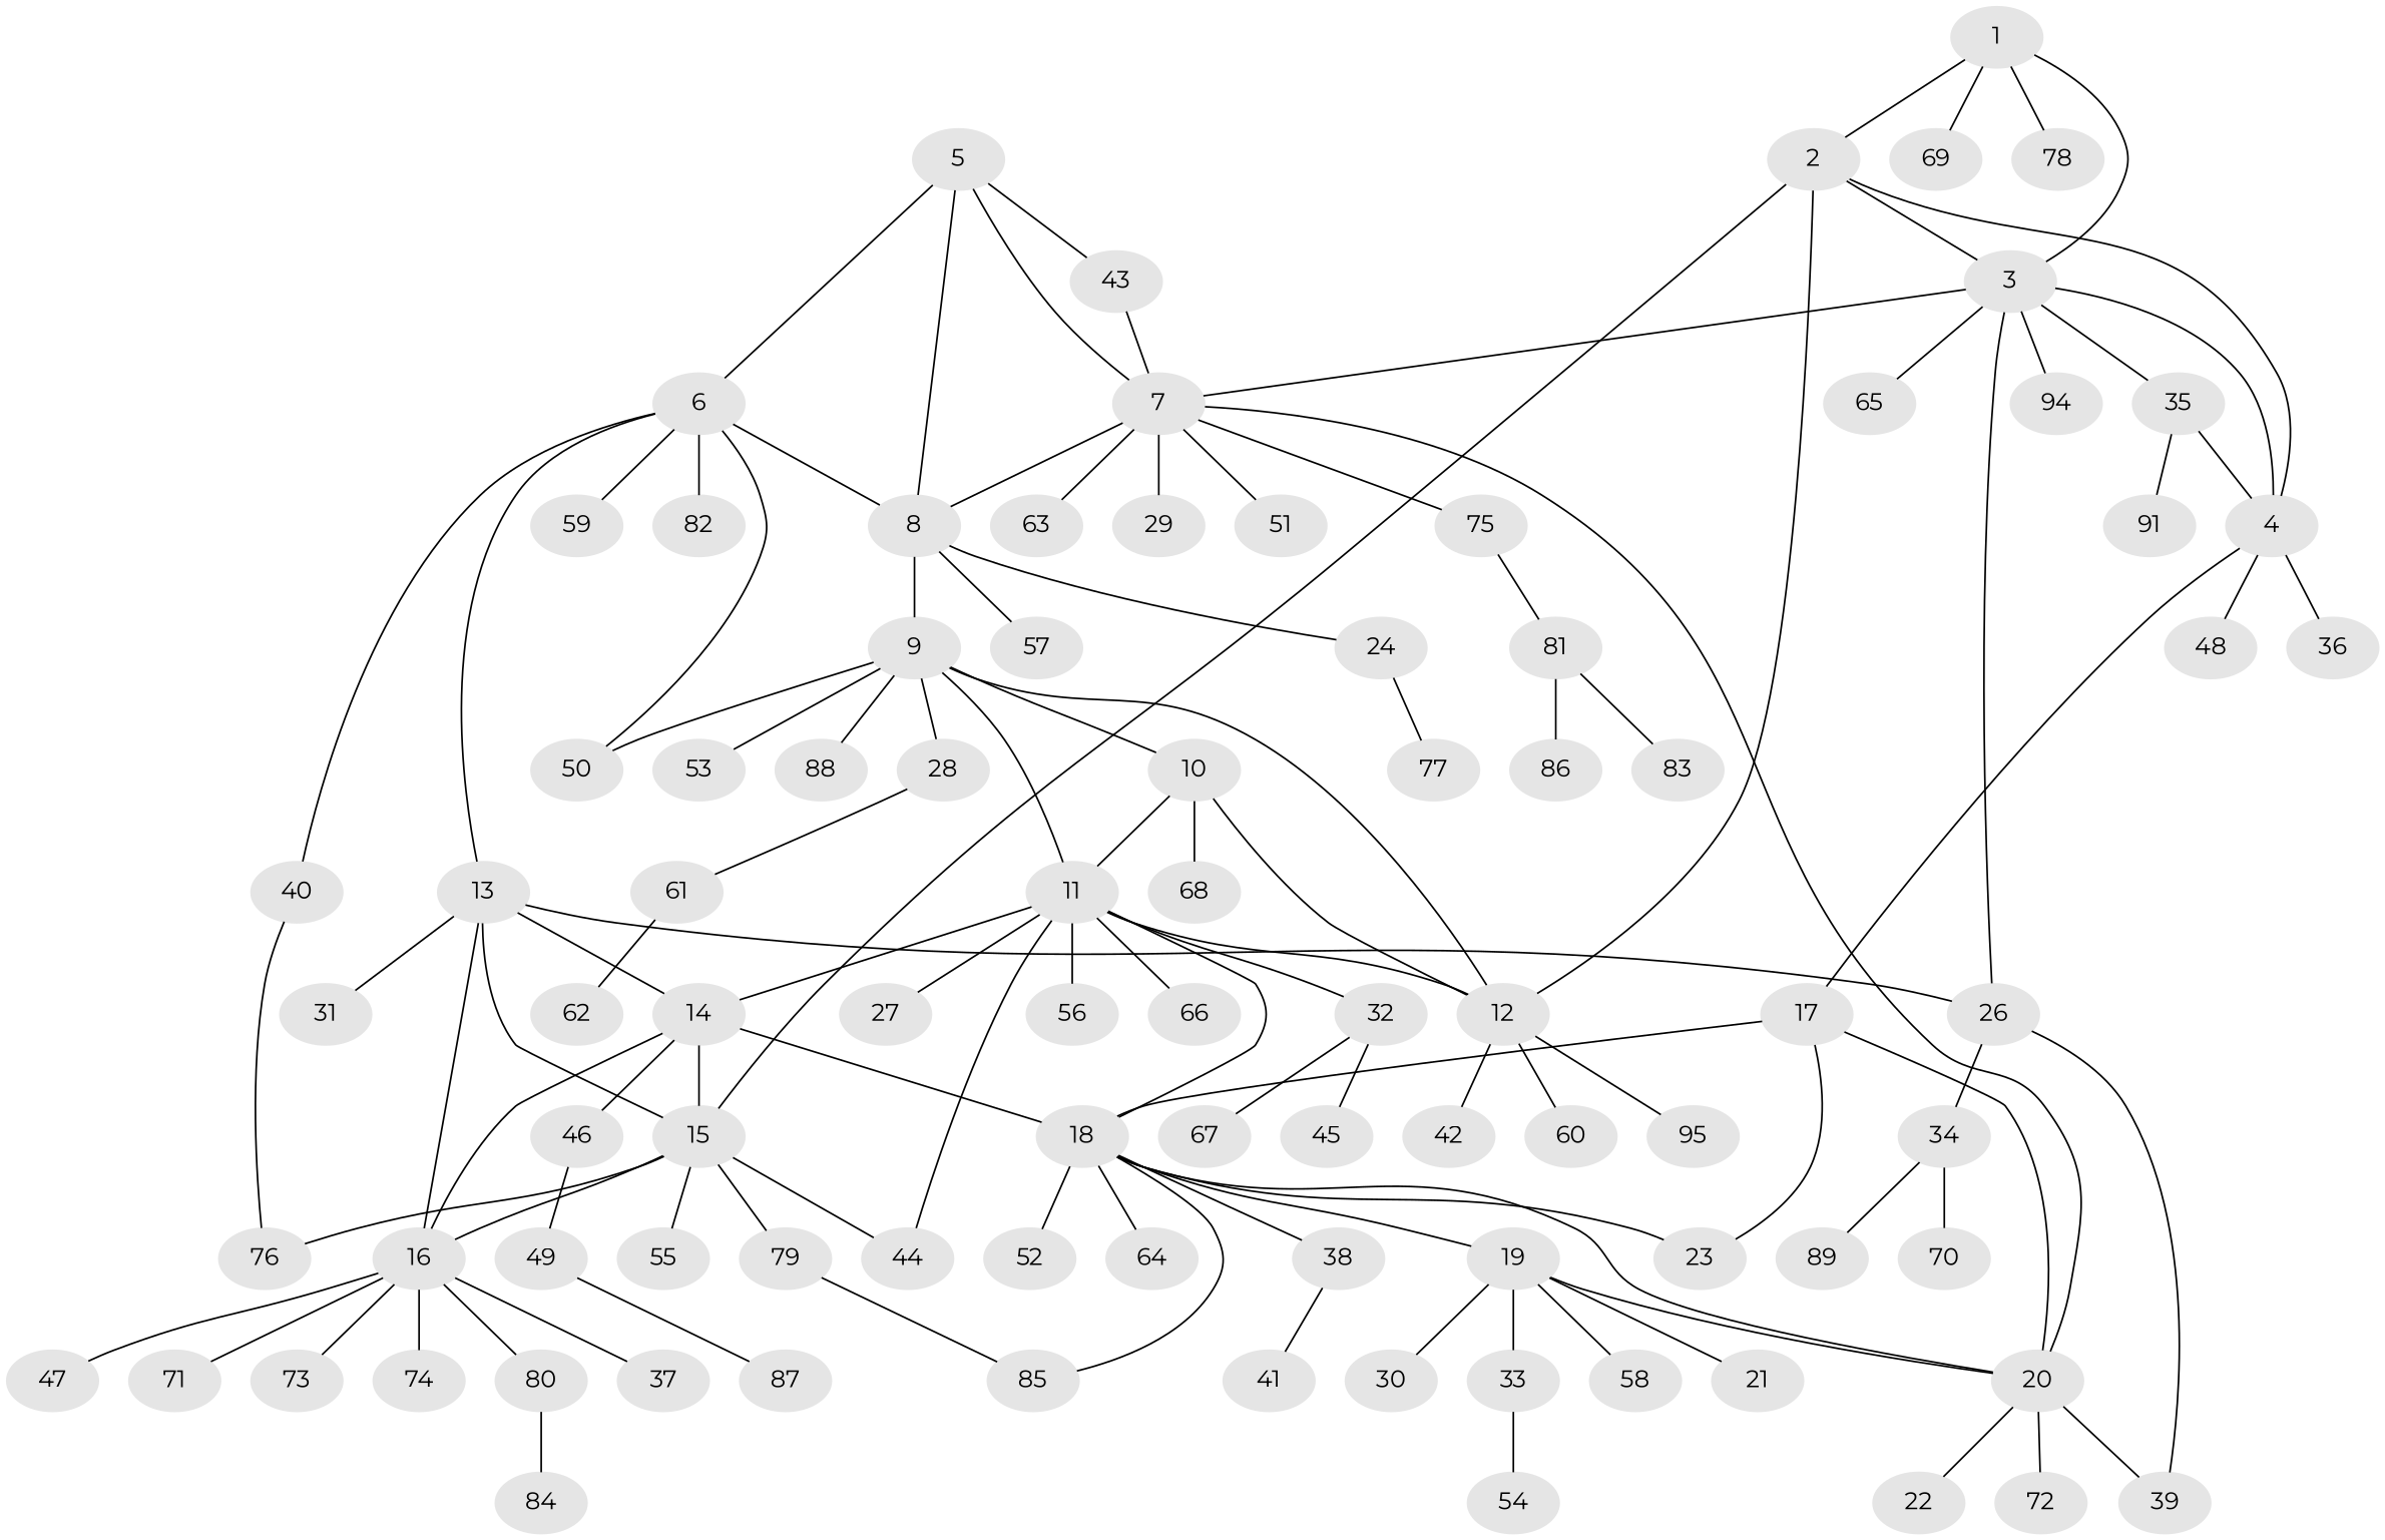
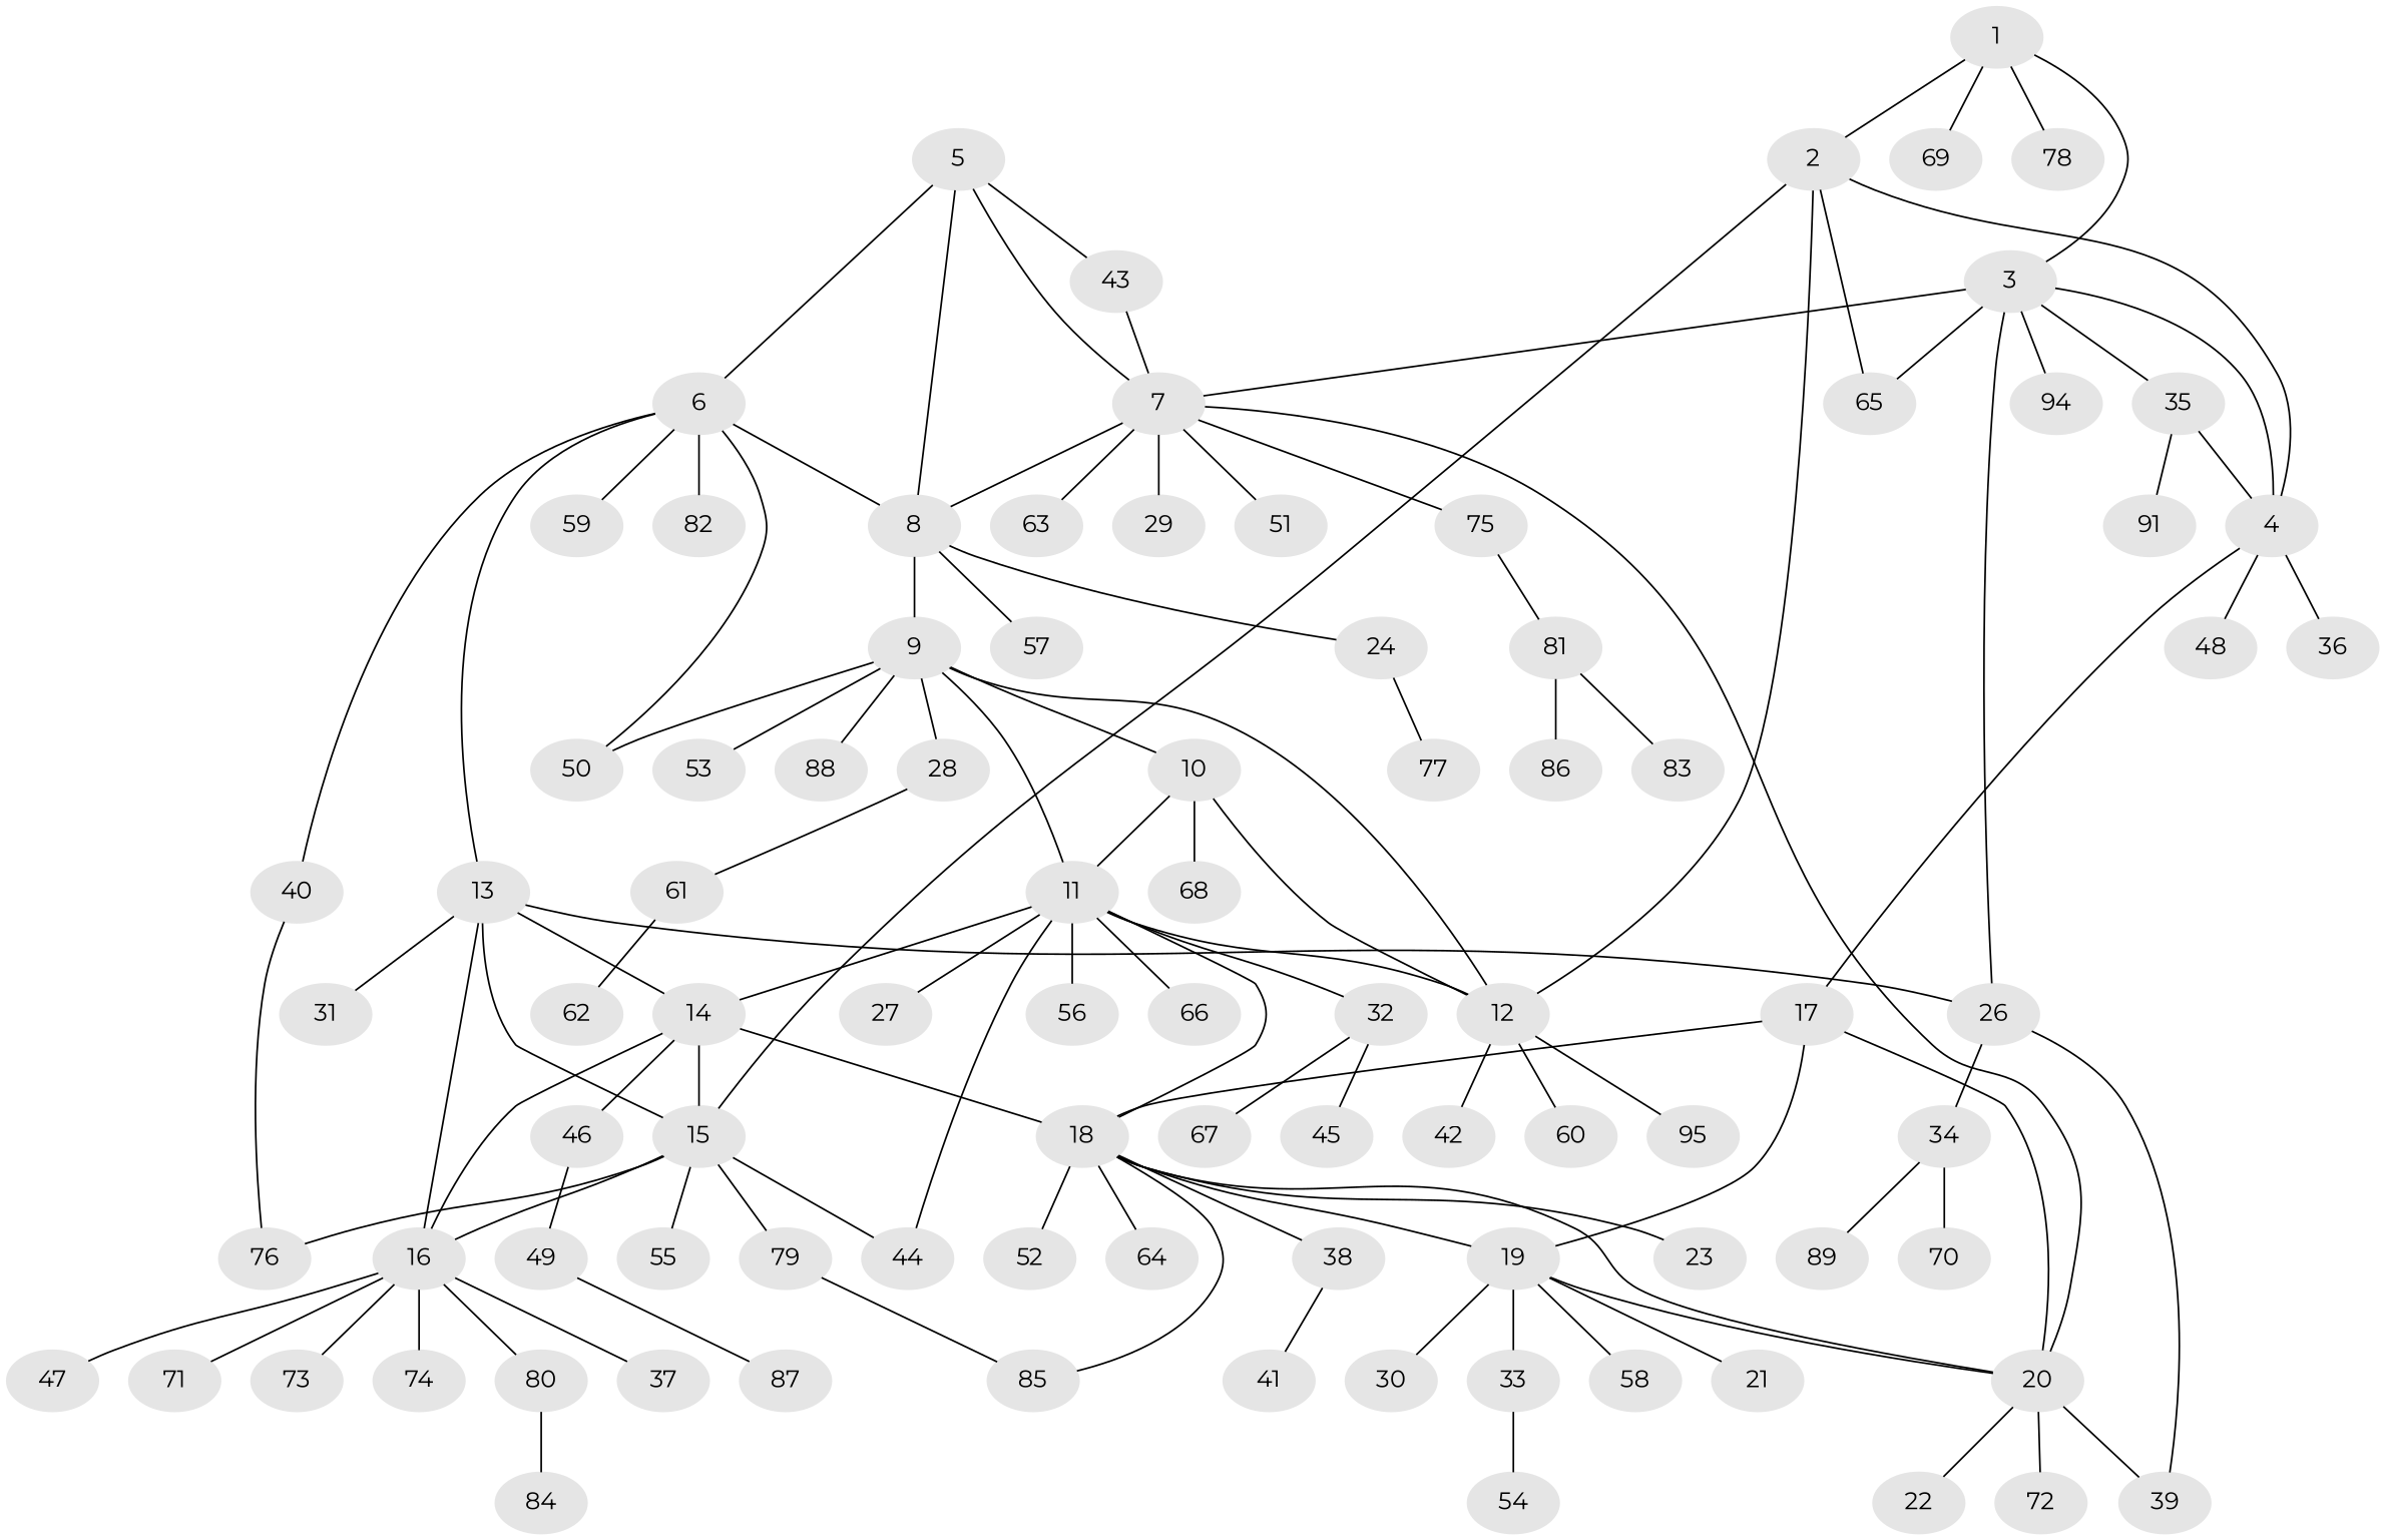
  graph {
    fontname=Montserrat
    node [color=gray90 fontname=Montserrat style=filled]
    edge [fontname=Montserrat]
    1
    2
    3
    69
    78
    4
    12
    15
    7
    26
    35
    65
    n13 [label=94]
    17
    36
    48
    n17 [label=95]
    42
    60
    44
    16
    55
    76
    79
    8
    20
    29
    51
    63
    75
    39
    34
    91
    18
    19
    5
    6
    43
    13
    40
    50
    59
    82
    9
    24
    57
    14
    31
    22
    72
    81
    10
    11
    28
    53
    88
    77
    68
    27
    32
    56
    66
    61
    46
    23
    38
    52
    64
    85
    45
    67
    37
    47
    71
    73
    74
    80
    49
    84
    21
    30
    33
    58
    41
    54
    70
    89
    62
    87
    83
    86
    1 -- 2
    1 -- 3
    1 -- 69
    1 -- 78
-   2 -- 3
+   2 -- 65
    2 -- 4
    2 -- 12
    2 -- 15
    3 -- 4
    3 -- 7
    3 -- 26
    3 -- 35
    3 -- 65
    3 -- n13
    4 -- 17
    4 -- 36
    4 -- 48
    12 -- n17
    12 -- 42
    12 -- 60
    15 -- 44
    15 -- 16
    15 -- 55
    15 -- 76
    15 -- 79
    7 -- 8
    7 -- 20
    7 -- 29
    7 -- 51
    7 -- 63
    7 -- 75
    26 -- 39
    26 -- 34
    35 -- 4
    35 -- 91
    17 -- 20
    17 -- 18
-   17 -- 23
+   17 -- 19
    16 -- 37
    16 -- 47
    16 -- 71
    16 -- 73
    16 -- 74
    16 -- 80
    79 -- 85
    8 -- 9
    8 -- 24
    8 -- 57
    20 -- 39
    20 -- 22
    20 -- 72
    75 -- 81
    34 -- 70
    34 -- 89
    18 -- 20
    18 -- 19
    18 -- 23
    18 -- 38
    18 -- 52
    18 -- 64
    18 -- 85
    19 -- 20
    19 -- 21
    19 -- 30
    19 -- 33
    19 -- 58
    5 -- 7
    5 -- 8
    5 -- 6
    5 -- 43
    6 -- 8
    6 -- 13
    6 -- 40
    6 -- 50
    6 -- 59
    6 -- 82
    43 -- 7
    13 -- 15
    13 -- 26
    13 -- 16
    13 -- 14
    13 -- 31
    40 -- 76
    9 -- 12
    9 -- 50
    9 -- 10
    9 -- 11
    9 -- 28
    9 -- 53
    9 -- 88
    24 -- 77
    14 -- 15
    14 -- 16
    14 -- 18
    14 -- 46
    81 -- 83
    81 -- 86
    10 -- 12
    10 -- 11
    10 -- 68
    11 -- 12
    11 -- 44
    11 -- 18
    11 -- 14
    11 -- 27
    11 -- 32
    11 -- 56
    11 -- 66
    28 -- 61
    32 -- 45
    32 -- 67
    61 -- 62
    46 -- 49
    38 -- 41
    80 -- 84
    49 -- 87
    33 -- 54
  }
